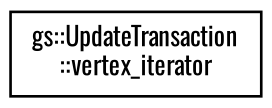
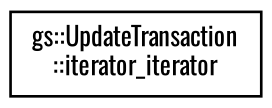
  digraph {
    rankdir=LR
    fontname=Oswald
-   n1 [color=black fillcolor=white fontname=Oswald fontsize=10 height=0.2 label="gs::UpdateTransaction\l::vertex_iterator" shape=record style=filled width=0.4]
+   n1 [color=black fillcolor=white fontname=Oswald fontsize=10 height=0.2 label="gs::UpdateTransaction\l::iterator_iterator" shape=record style=filled width=0.4]
  }
